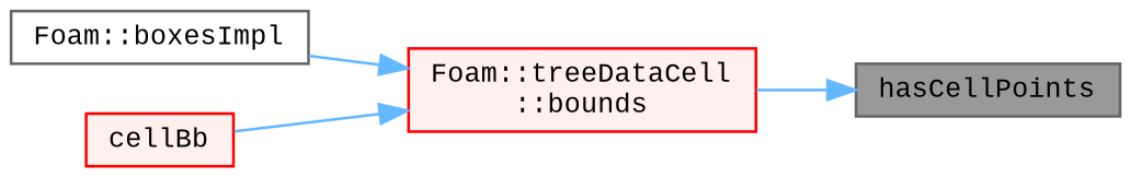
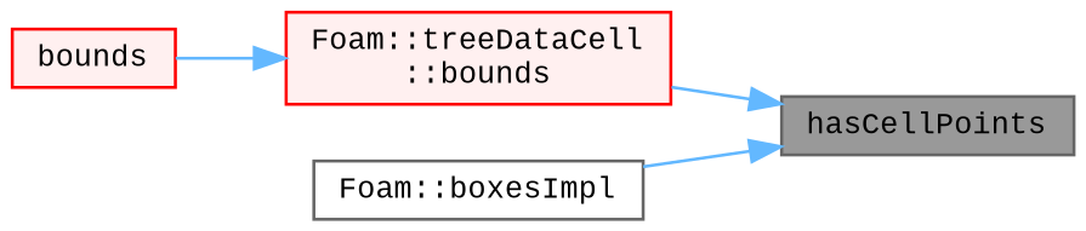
  digraph {
    fontname="Liberation Mono"
    rankdir=RL
    node [color=red fillcolor="#FFF0F0" fontname="Liberation Mono" fontsize=10 shape=box style=filled]
    edge [color=steelblue1 dir=back fontname="Liberation Mono" fontsize=10 labelfontname=Helvetica labelfontsize=10 style=solid]
    n1 [color=gray40 fillcolor=grey60 fontcolor=black height=0.2 label=hasCellPoints width=0.4]
    n2 [height=0.2 label="Foam::treeDataCell\l::bounds" width=0.4]
    n3 [color=grey40 fillcolor=white height=0.2 label="Foam::boxesImpl" width=0.4]
-   n4 [height=0.2 label=cellBb width=0.4]
+   n4 [height=0.2 label=bounds width=0.4]
    n1 -> n2
-   n2 -> n3
+   n1 -> n3
    n2 -> n4
  }
